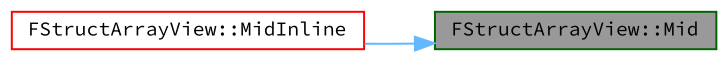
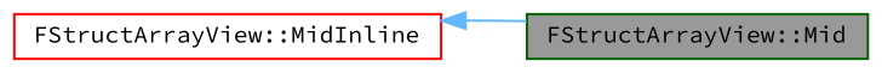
  digraph {
    rankdir=RL
    fontname="Source Code Pro"
    node [fontname="Source Code Pro" fontsize=10 shape=box style=filled]
    n1 [color=darkgreen fillcolor=grey60 fontcolor=black height=0.2 label="FStructArrayView::Mid" width=0.4]
    n2 [color=red fillcolor=white height=0.2 label="FStructArrayView::MidInline" width=0.4]
-   n1 -> n2 [color=steelblue1 dir=back fontname="Source Code Pro" fontsize=10 labelfontname=Helvetica labelfontsize=10 style=solid]
+   n2 -> n1 [color=steelblue1 dir=back fontname="Source Code Pro" fontsize=10 labelfontname=Helvetica labelfontsize=10 style=solid]
  }
